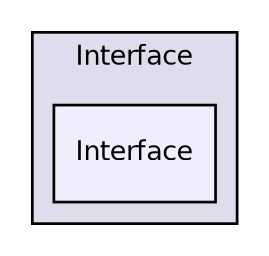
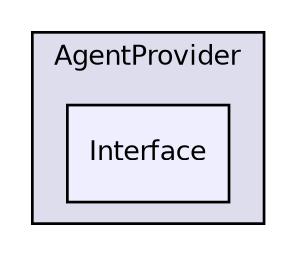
  digraph {
    compound=true
    n1 [fillcolor="#eeeeff" fontname=Helvetica fontsize=10 label=Interface pencolor=black shape=box style=filled]
    subgraph cluster_1 {
      bgcolor="#ddddee"
      fontname=Helvetica
      fontsize=10
-     label=Interface
+     label=AgentProvider
      pencolor=black
      n1
    }
  }
